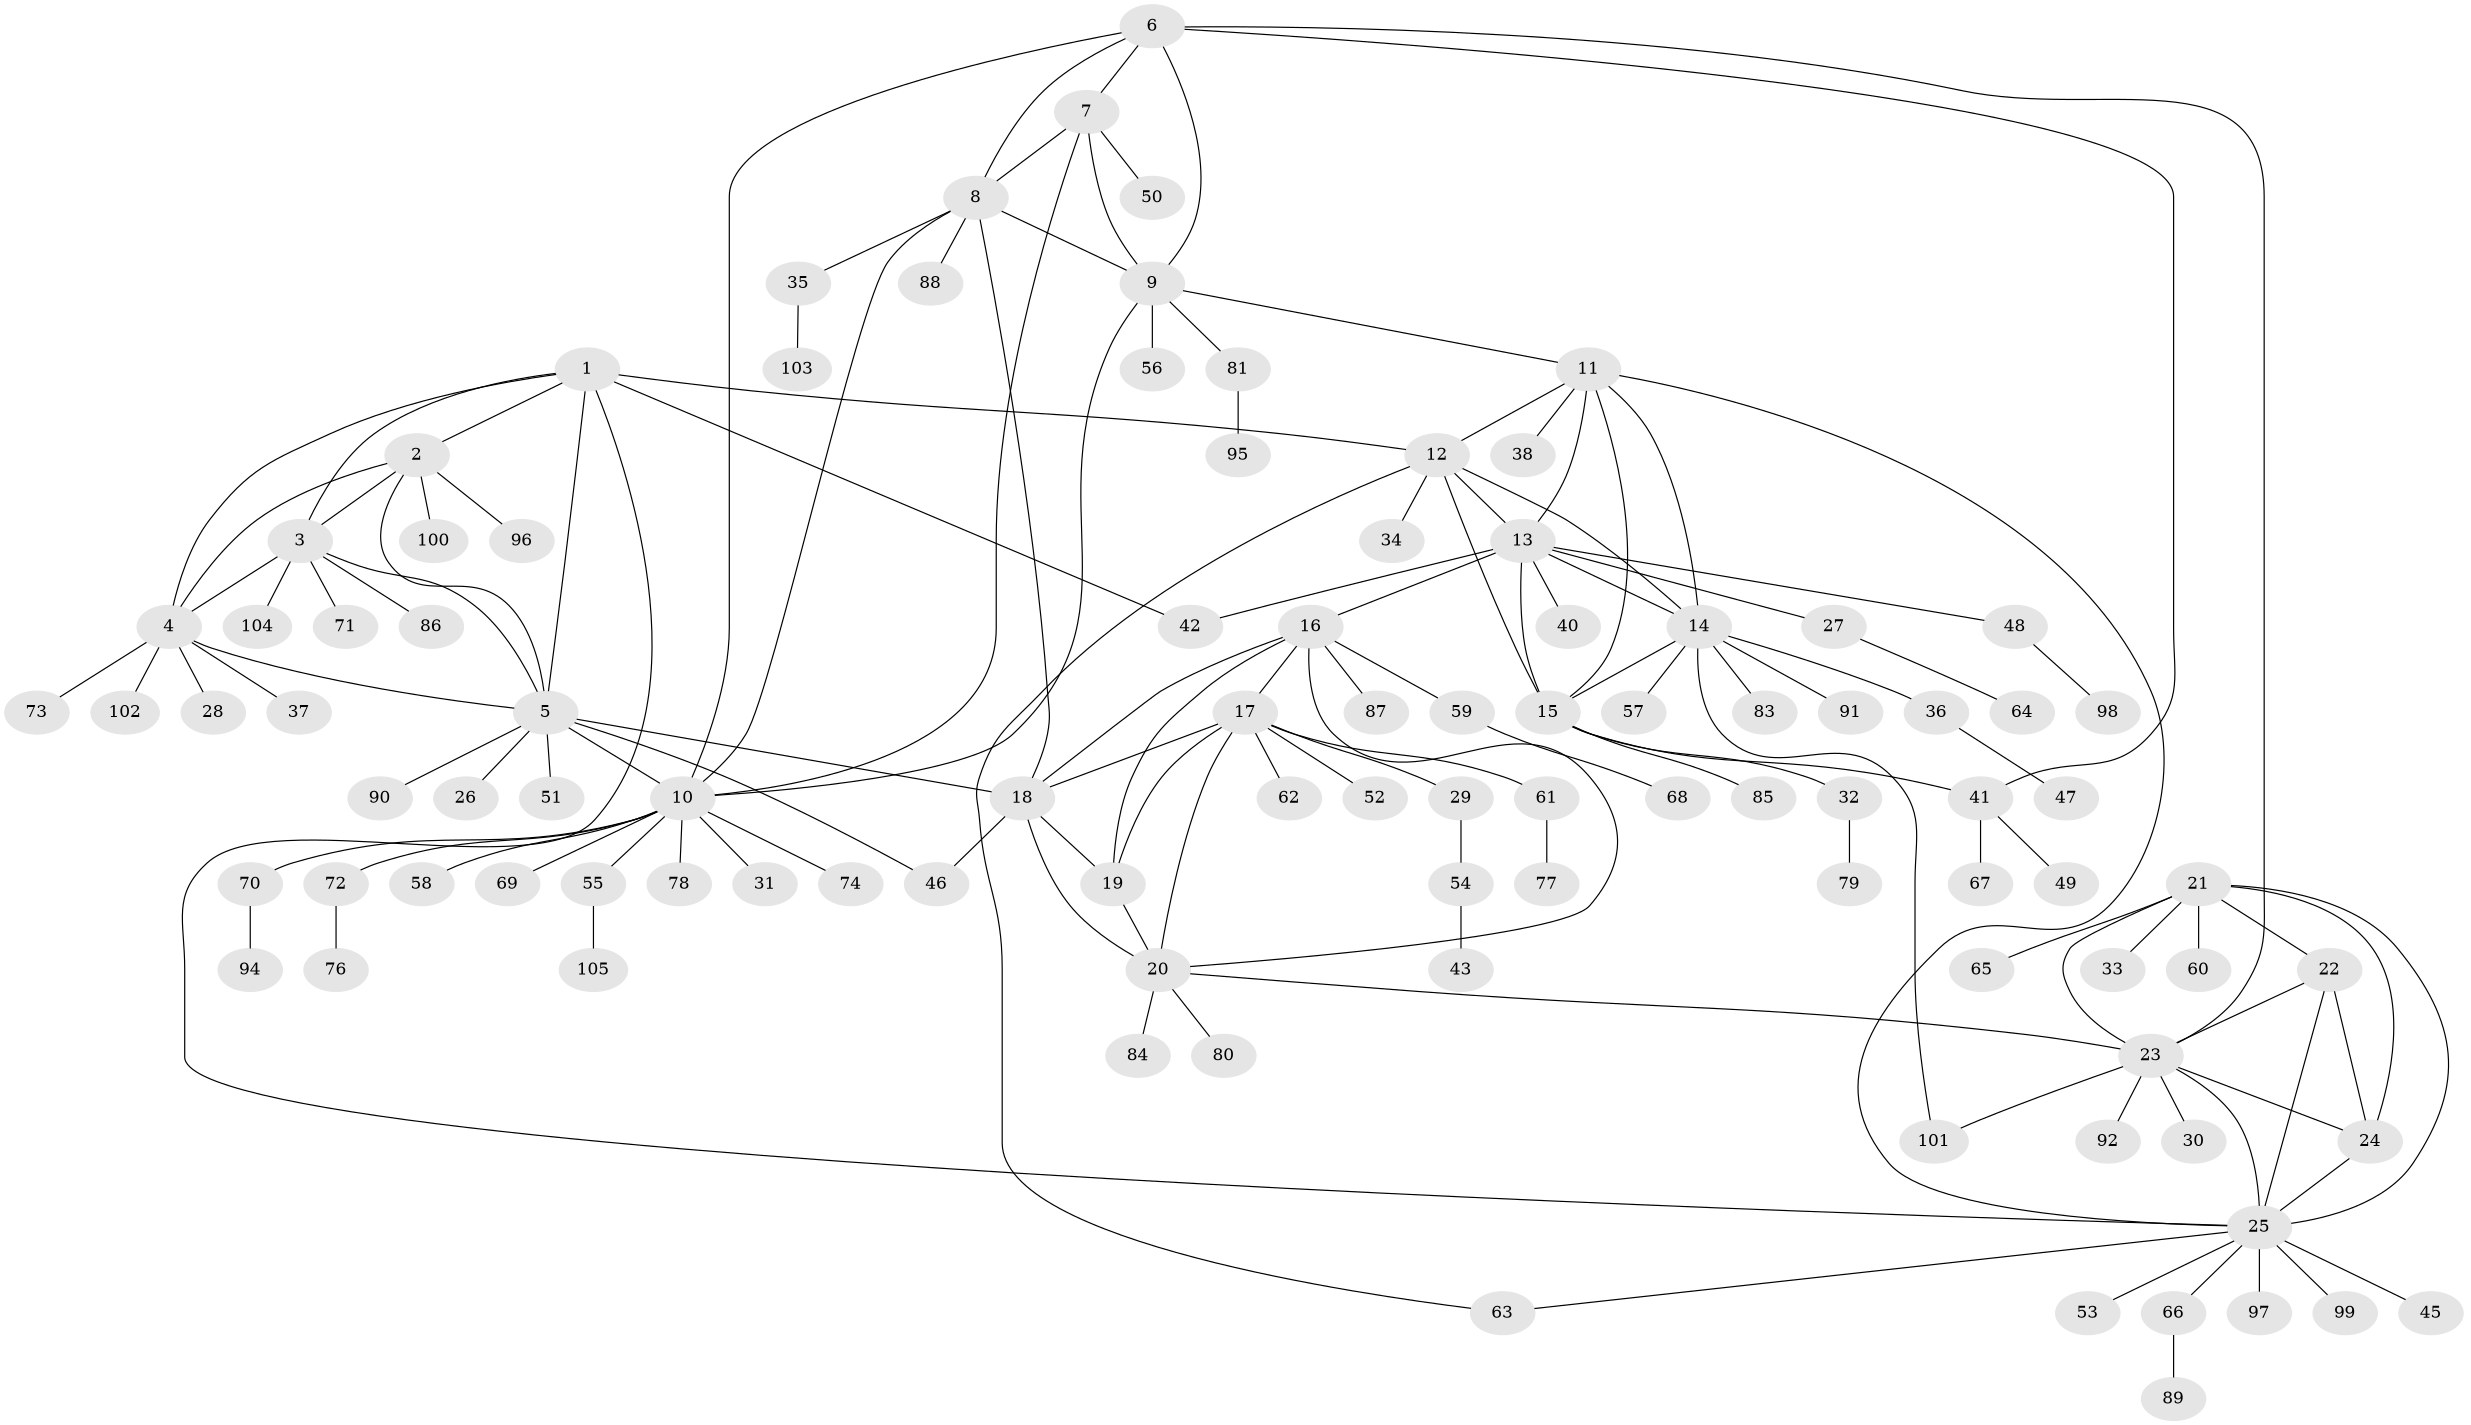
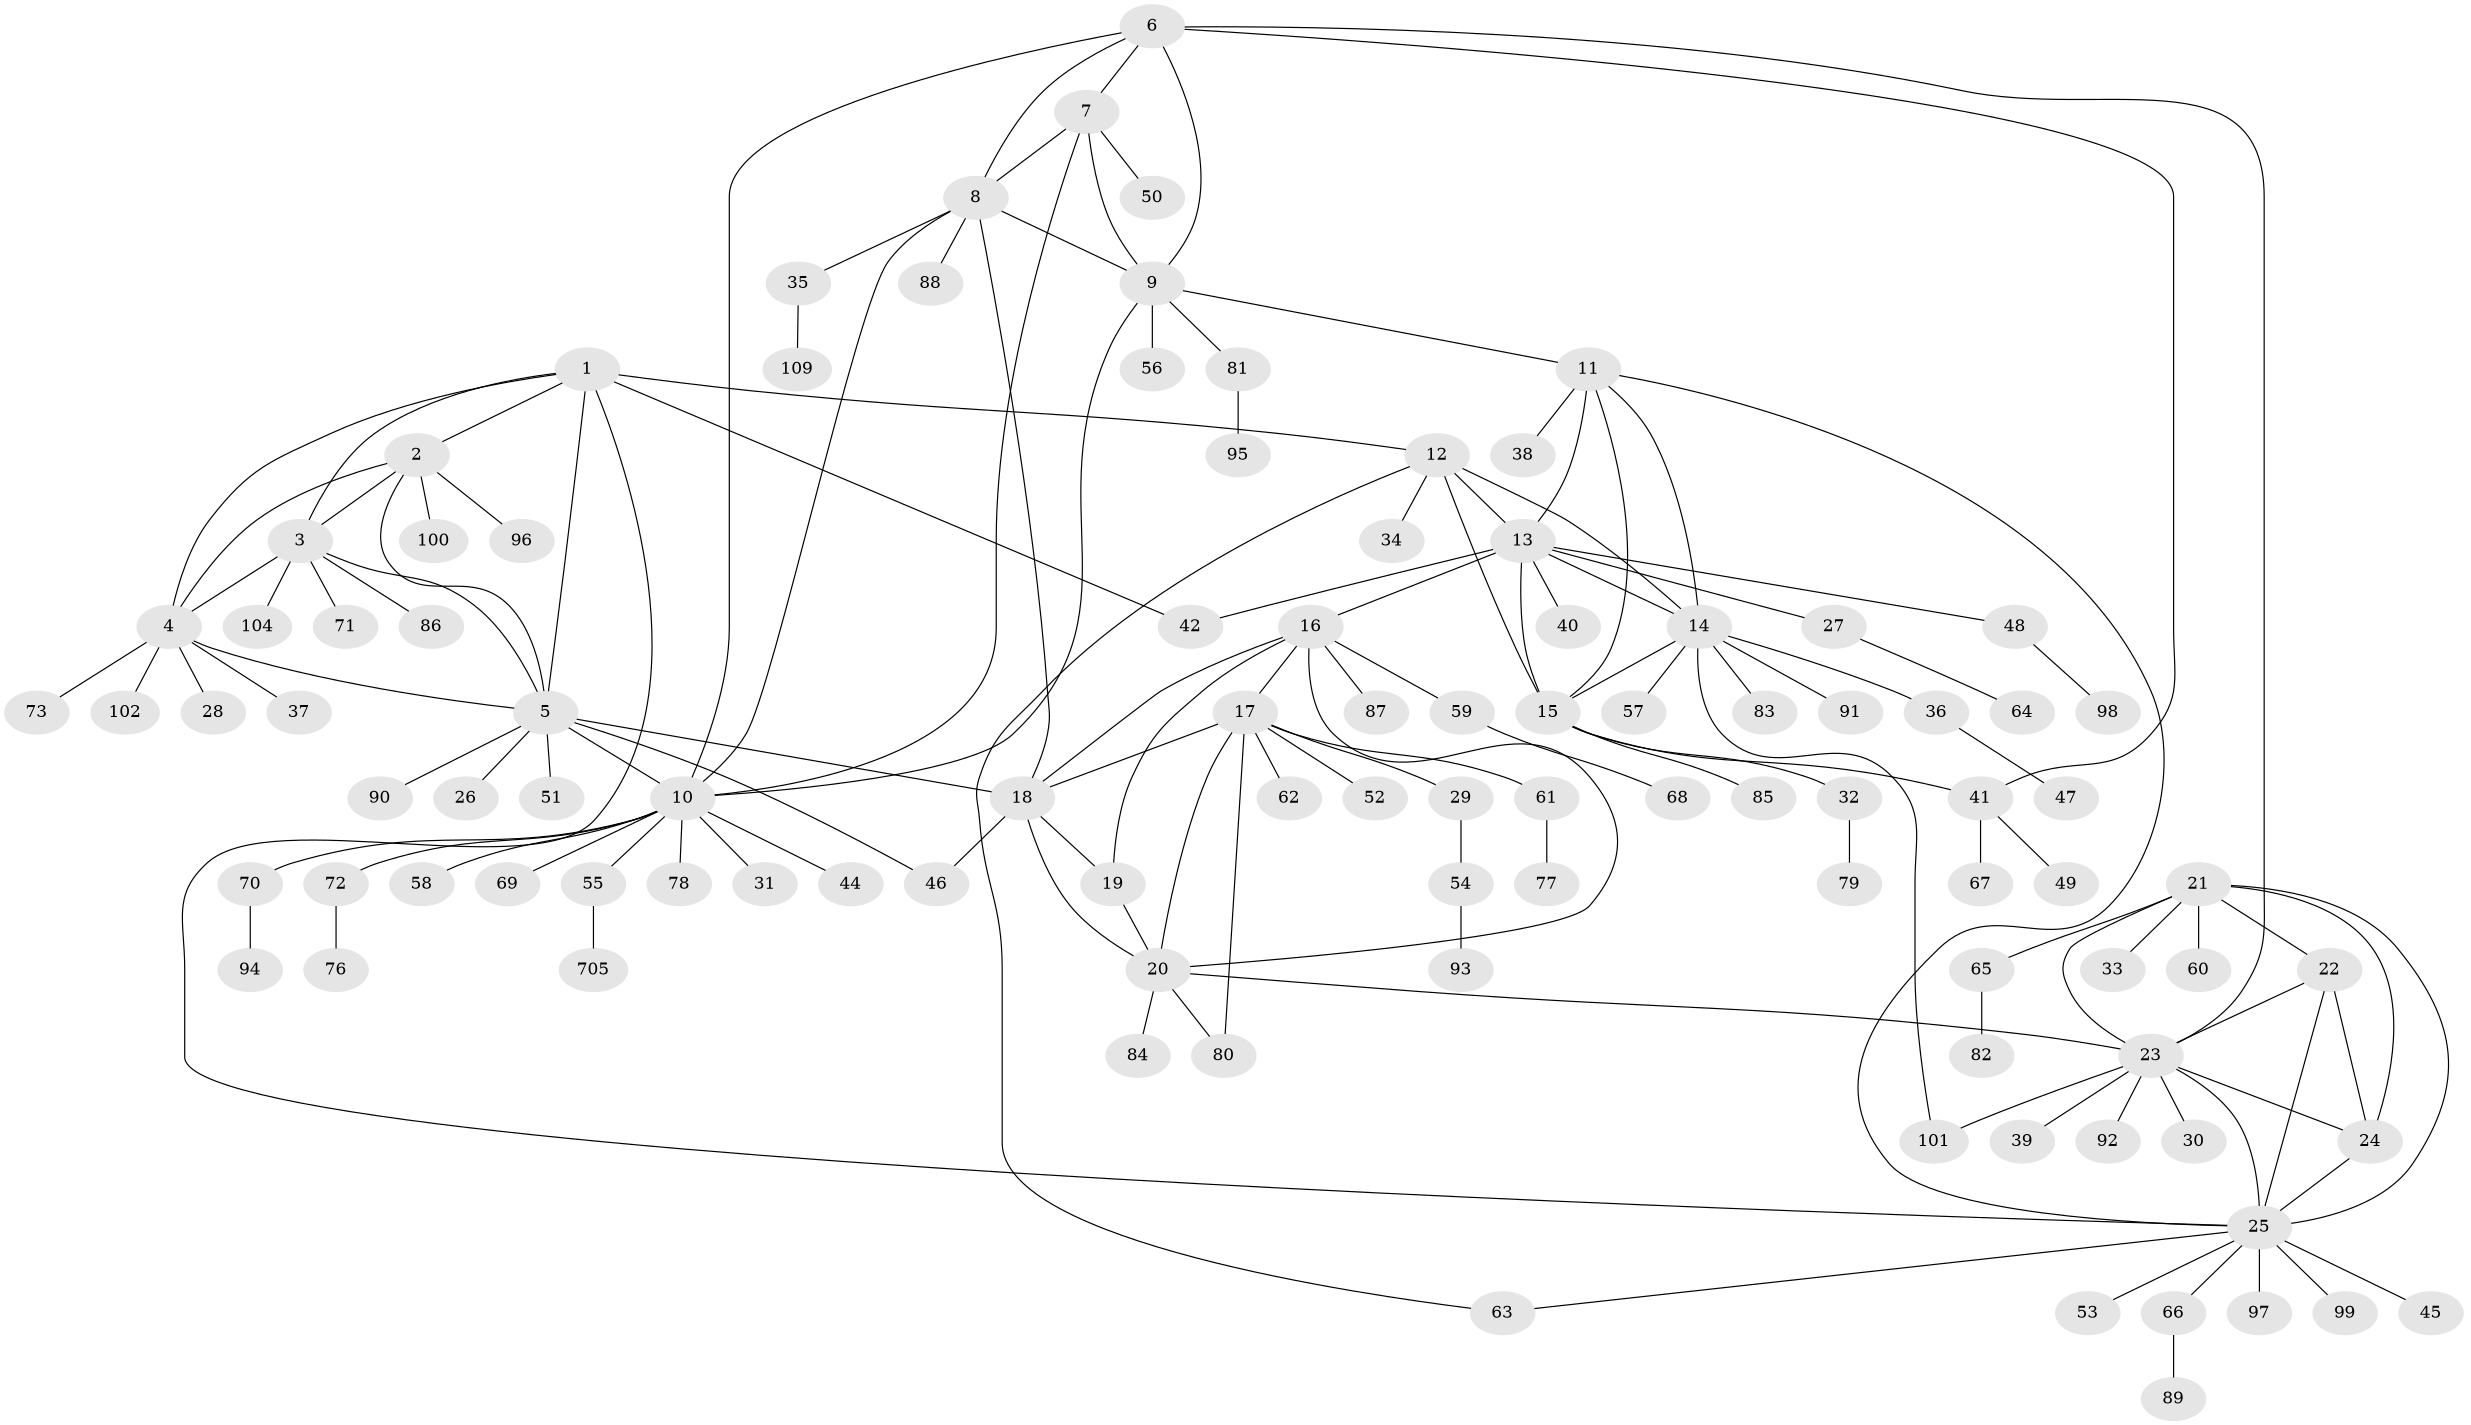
  graph {
    node [color=gray90 style=filled]
    1
    2
    3
    4
    5
    12
    25
    42
    96
    100
    71
    86
    104
    28
    37
    73
    102
    10
    18
    26
    46
    51
    90
    13
    14
    15
    34
    63
    45
    53
    66
    97
    99
    31
-   44 [label=74]
+   44
    55
    58
    69
    70
    72
    78
    19
    20
    6
    7
    8
    9
    23
    41
    50
    35
    88
    11
    56
    81
    101
    24
    30
+   39
    92
    49
    67
-   103
+   103 [label=109]
    38
    95
-   105
+   105 [label=705]
    94
    76
    16
    27
    40
    48
    36
    57
    83
    91
    32
    85
    17
    59
    87
    64
    98
    47
    79
    29
    52
    61
    62
    80
    84
    68
    54
    77
    21
    22
    33
    60
    65
+   82
    89
-   93 [label=43]
+   93
    1 -- 2
    1 -- 3
    1 -- 4
    1 -- 5
    1 -- 12
    1 -- 25
    1 -- 42
    2 -- 3
    2 -- 4
    2 -- 5
    2 -- 96
    2 -- 100
    3 -- 4
    3 -- 5
    3 -- 71
    3 -- 86
    3 -- 104
    4 -- 5
    4 -- 28
    4 -- 37
    4 -- 73
    4 -- 102
    5 -- 10
    5 -- 18
    5 -- 26
    5 -- 46
    5 -- 51
    5 -- 90
    12 -- 13
    12 -- 14
    12 -- 15
    12 -- 34
    12 -- 63
    25 -- 63
    25 -- 45
    25 -- 53
    25 -- 66
    25 -- 97
    25 -- 99
    10 -- 31
    10 -- 44
    10 -- 55
    10 -- 58
    10 -- 69
    10 -- 70
    10 -- 72
    10 -- 78
    18 -- 46
    18 -- 19
    18 -- 20
    13 -- 42
    13 -- 14
    13 -- 15
    13 -- 16
    13 -- 27
    13 -- 40
    13 -- 48
    14 -- 15
    14 -- 101
    14 -- 36
    14 -- 57
    14 -- 83
    14 -- 91
    15 -- 41
    15 -- 32
    15 -- 85
    66 -- 89
    55 -- 105
    70 -- 94
    72 -- 76
    19 -- 20
    20 -- 23
    20 -- 80
    20 -- 84
    6 -- 10
    6 -- 7
    6 -- 8
    6 -- 9
    6 -- 23
    6 -- 41
    7 -- 10
    7 -- 8
    7 -- 9
    7 -- 50
    8 -- 10
    8 -- 18
    8 -- 9
    8 -- 35
    8 -- 88
    9 -- 10
    9 -- 11
    9 -- 56
    9 -- 81
    23 -- 25
    23 -- 101
    23 -- 24
    23 -- 30
+   23 -- 39
    23 -- 92
    41 -- 49
    41 -- 67
    35 -- 103
-   11 -- 12
    11 -- 25
    11 -- 13
    11 -- 14
    11 -- 15
    11 -- 38
    81 -- 95
    24 -- 25
    16 -- 18
    16 -- 19
    16 -- 20
    16 -- 17
    16 -- 59
    16 -- 87
    27 -- 64
    48 -- 98
    36 -- 47
    32 -- 79
    17 -- 18
-   17 -- 19
+   17 -- 80
    17 -- 20
    17 -- 29
    17 -- 52
    17 -- 61
    17 -- 62
    59 -- 68
    29 -- 54
    61 -- 77
    54 -- 93
    21 -- 25
    21 -- 23
    21 -- 24
    21 -- 22
    21 -- 33
    21 -- 60
    21 -- 65
    22 -- 25
    22 -- 23
    22 -- 24
+   65 -- 82
  }
